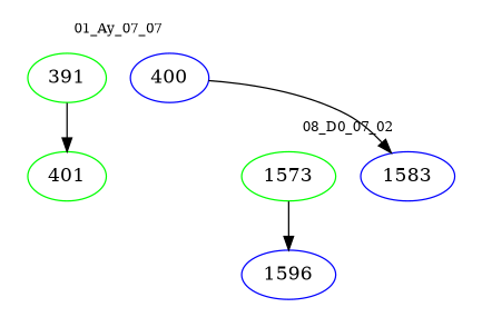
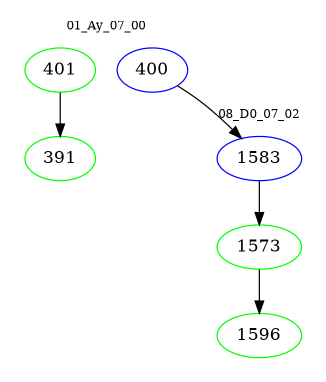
  digraph {
    node [color=blue]
    edge [color=black]
    n1 [label=400]
    n2 [color=green label=391]
    n3 [color=green label=401]
    n4 [label=1583]
    n5 [color=green label=1573]
-   n6 [label=1596]
+   n6 [color=green label=1596]
    subgraph cluster_1 {
      color=white
      fontsize=10
-     label="01_Ay_07_07"
+     label="01_Ay_07_00"
      n1
      n2
      n3
    }
    subgraph cluster_2 {
      color=white
      fontsize=10
      label="08_D0_07_02"
      n4
      n5
      n6
    }
    n1 -> n4
-   n2 -> n3
+   n3 -> n2
+   n4 -> n5
    n5 -> n6
  }
